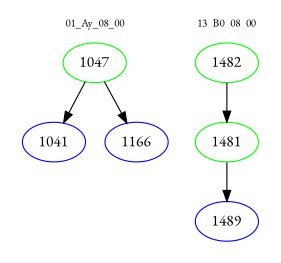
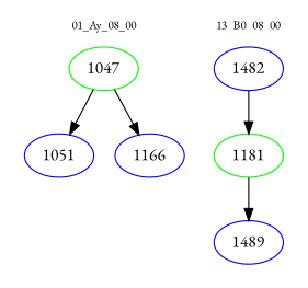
  digraph {
    fontname="EB Garamond"
    node [color=blue fontname="EB Garamond"]
    edge [color=black fontname="EB Garamond"]
    n1 [color=green label=1047]
-   n2 [label=1041]
+   n2 [label=1051]
    n3 [label=1166]
-   n4 [color=green label=1481]
+   n4 [color=green label=1181]
    n5 [label=1489]
-   n6 [color=green label=1482]
+   n6 [label=1482]
    subgraph cluster_1 {
      color=white
      fontsize=10
      label="01_Ay_08_00"
      n1
      n2
      n3
    }
    subgraph cluster_2 {
      color=white
      fontsize=10
      label="13_B0_08_00"
      n4
      n5
      n6
    }
    n1 -> n2
    n1 -> n3
    n4 -> n5
    n6 -> n4
  }
